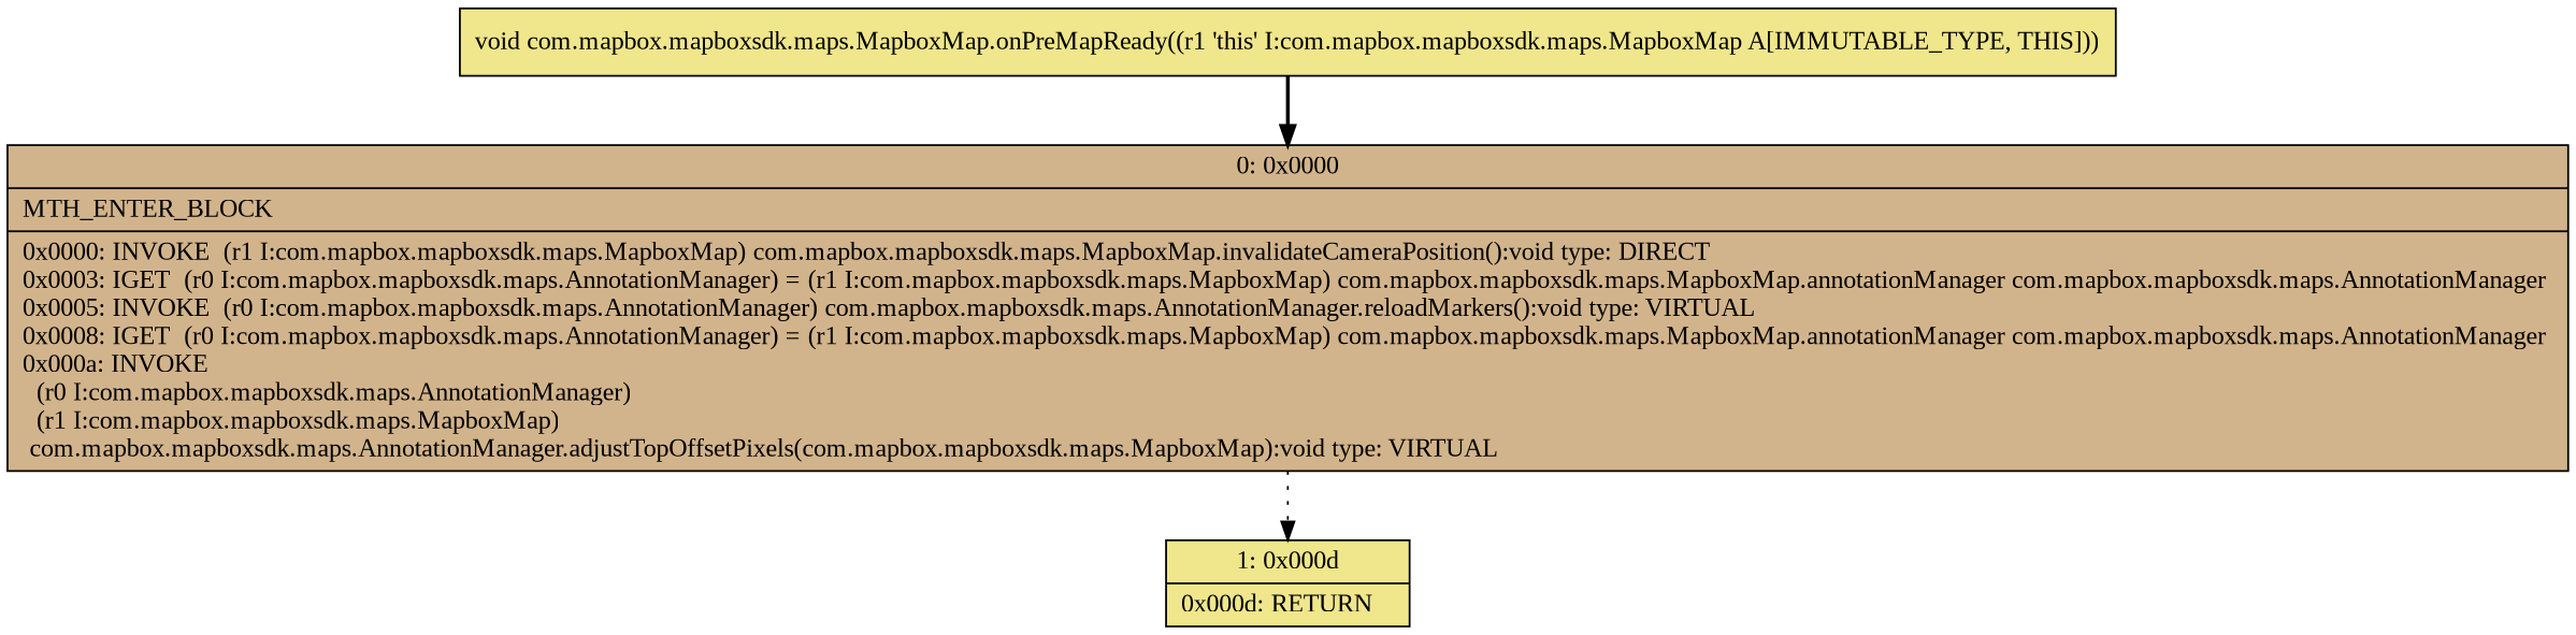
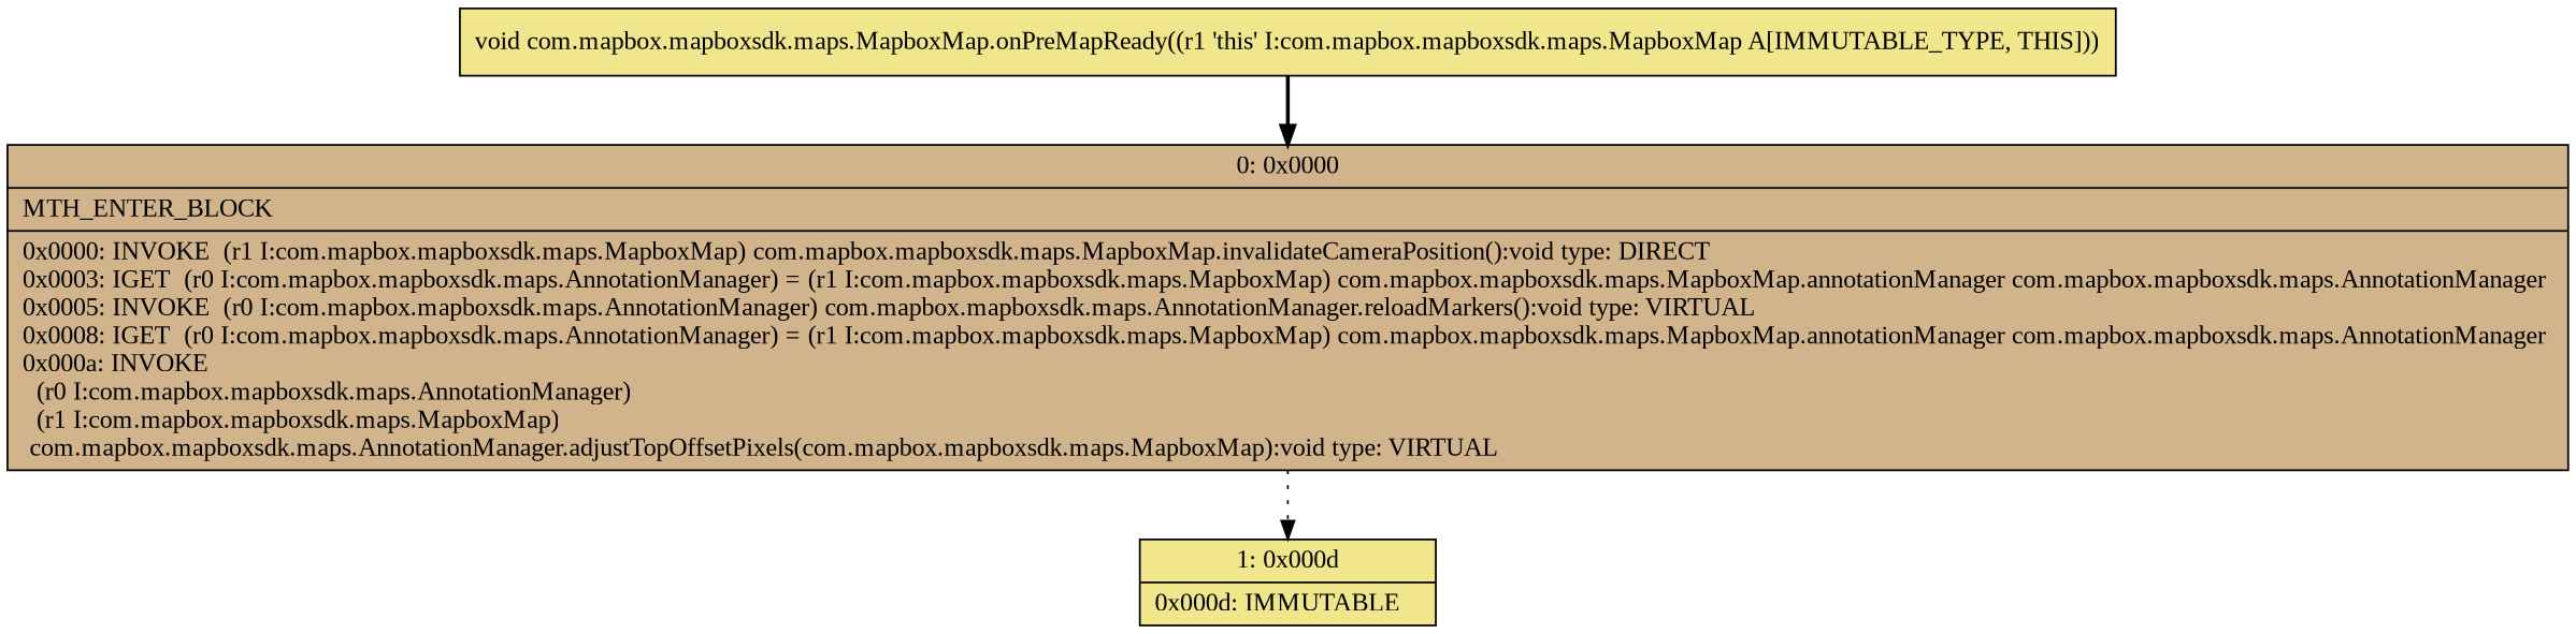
  digraph {
    fontname="Liberation Serif"
    node [shape=record style=filled fillcolor=khaki fontname="Liberation Serif"]
    edge [fontname="Liberation Serif"]
    n1 [label="{0\:\ 0x0000|MTH_ENTER_BLOCK\l|0x0000: INVOKE  (r1 I:com.mapbox.mapboxsdk.maps.MapboxMap) com.mapbox.mapboxsdk.maps.MapboxMap.invalidateCameraPosition():void type: DIRECT \l0x0003: IGET  (r0 I:com.mapbox.mapboxsdk.maps.AnnotationManager) = (r1 I:com.mapbox.mapboxsdk.maps.MapboxMap) com.mapbox.mapboxsdk.maps.MapboxMap.annotationManager com.mapbox.mapboxsdk.maps.AnnotationManager \l0x0005: INVOKE  (r0 I:com.mapbox.mapboxsdk.maps.AnnotationManager) com.mapbox.mapboxsdk.maps.AnnotationManager.reloadMarkers():void type: VIRTUAL \l0x0008: IGET  (r0 I:com.mapbox.mapboxsdk.maps.AnnotationManager) = (r1 I:com.mapbox.mapboxsdk.maps.MapboxMap) com.mapbox.mapboxsdk.maps.MapboxMap.annotationManager com.mapbox.mapboxsdk.maps.AnnotationManager \l0x000a: INVOKE  \l  (r0 I:com.mapbox.mapboxsdk.maps.AnnotationManager)\l  (r1 I:com.mapbox.mapboxsdk.maps.MapboxMap)\l com.mapbox.mapboxsdk.maps.AnnotationManager.adjustTopOffsetPixels(com.mapbox.mapboxsdk.maps.MapboxMap):void type: VIRTUAL \l}" fillcolor=tan]
-   n2 [label="{1\:\ 0x000d|0x000d: RETURN   \l}"]
+   n2 [label="{1\:\ 0x000d|0x000d: IMMUTABLE   \l}"]
    n3 [label="{void com.mapbox.mapboxsdk.maps.MapboxMap.onPreMapReady((r1 'this' I:com.mapbox.mapboxsdk.maps.MapboxMap A[IMMUTABLE_TYPE, THIS])) }"]
    n1 -> n2 [style=dotted]
    n3 -> n1 [style=bold]
  }
